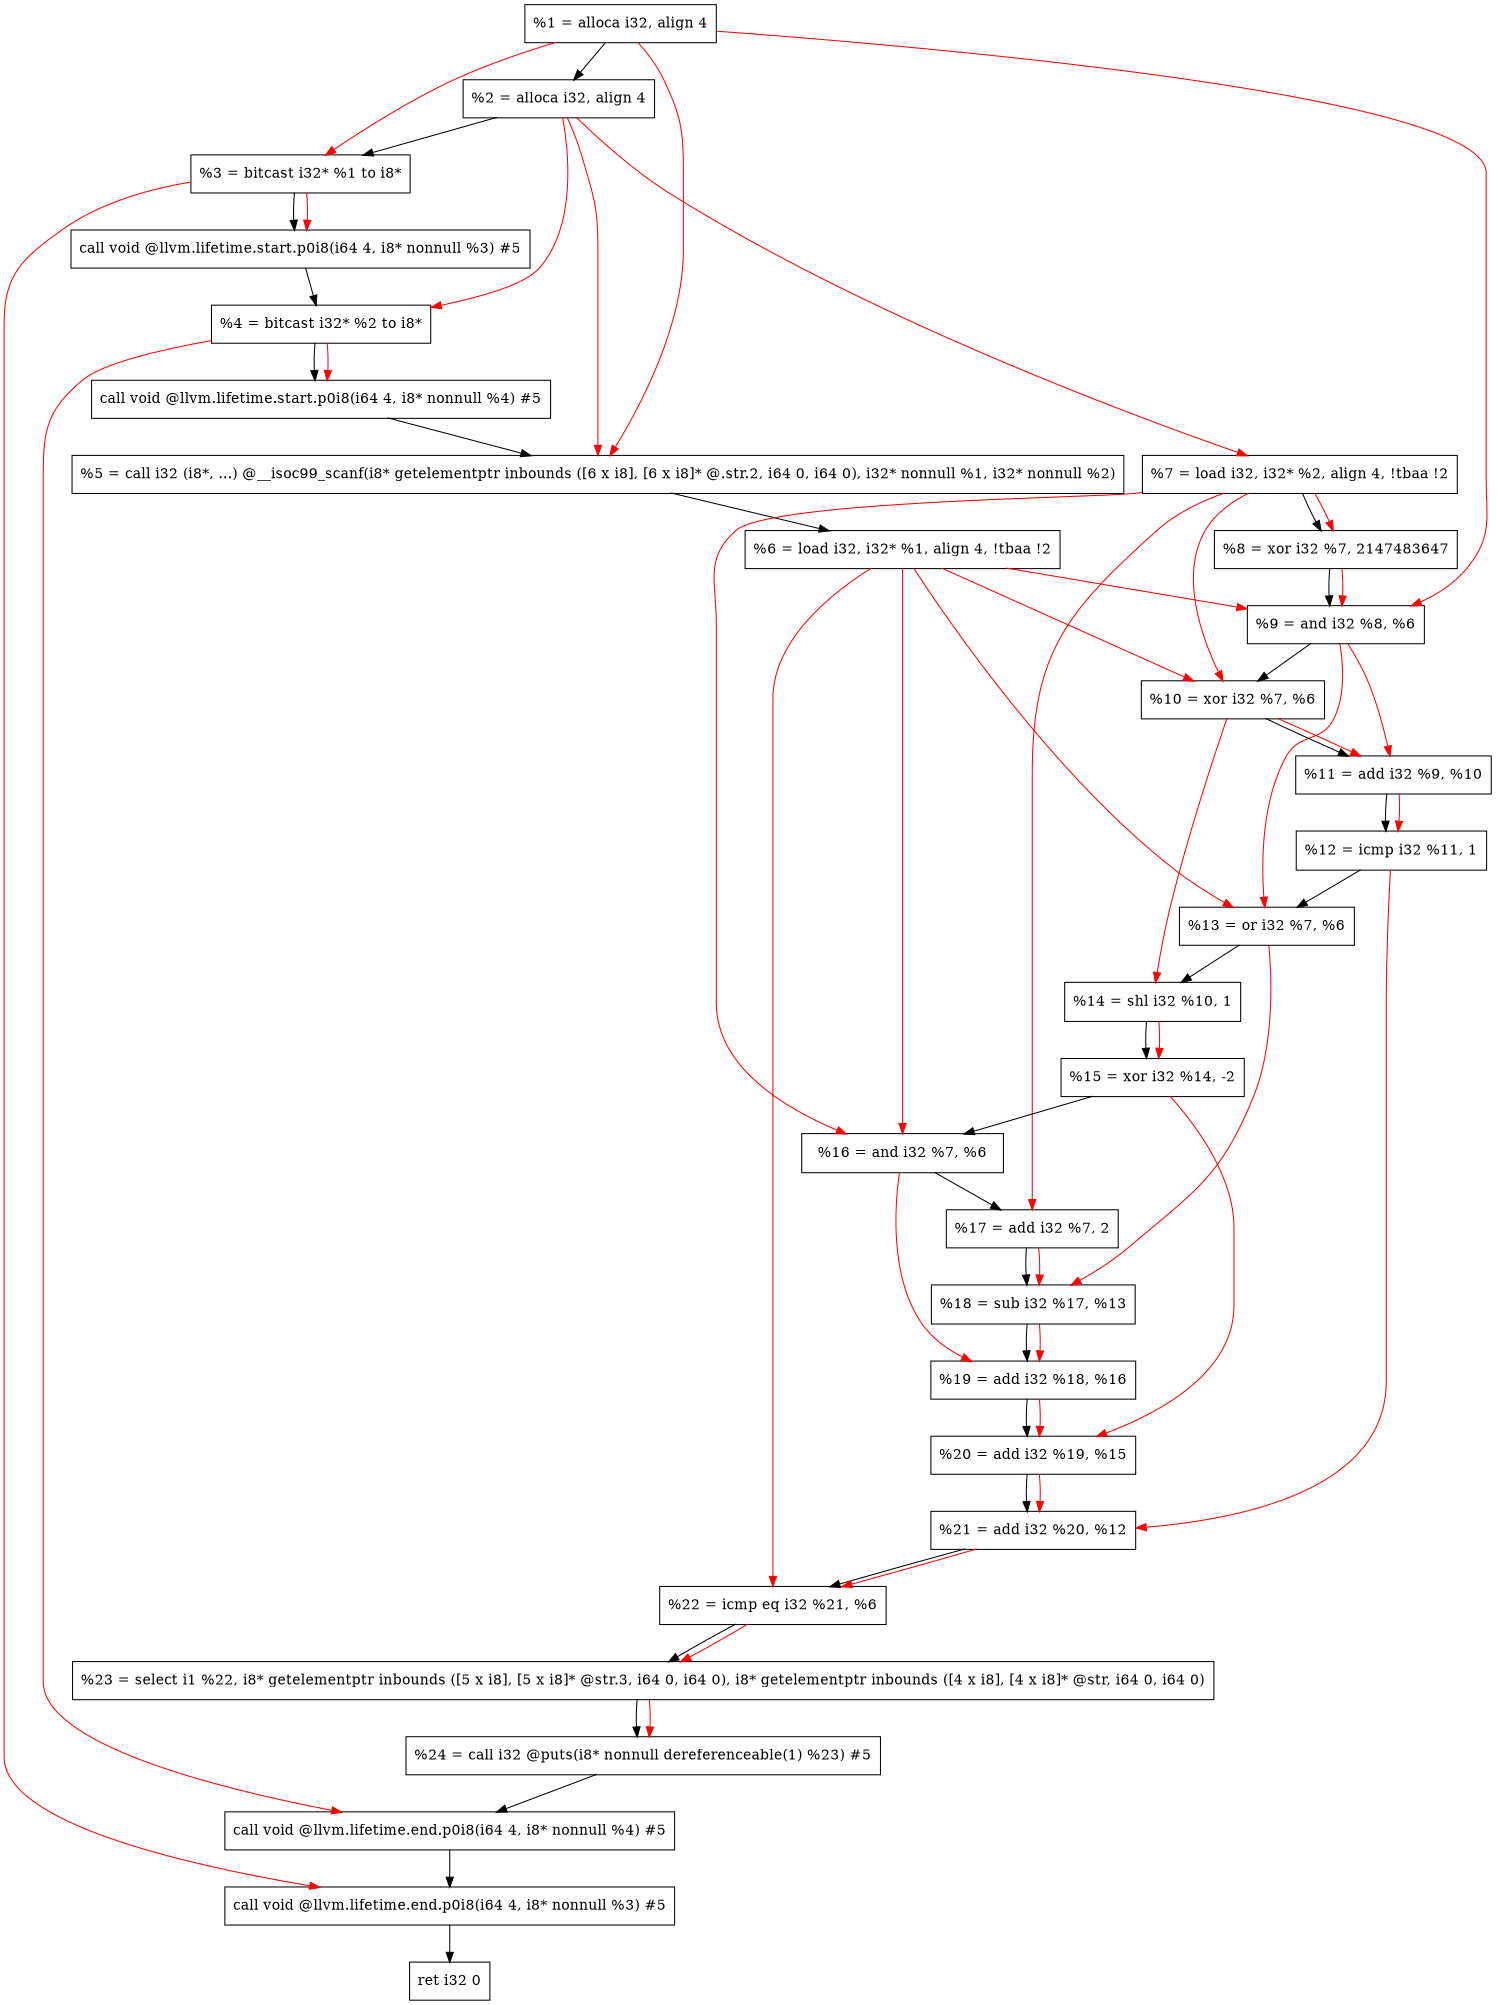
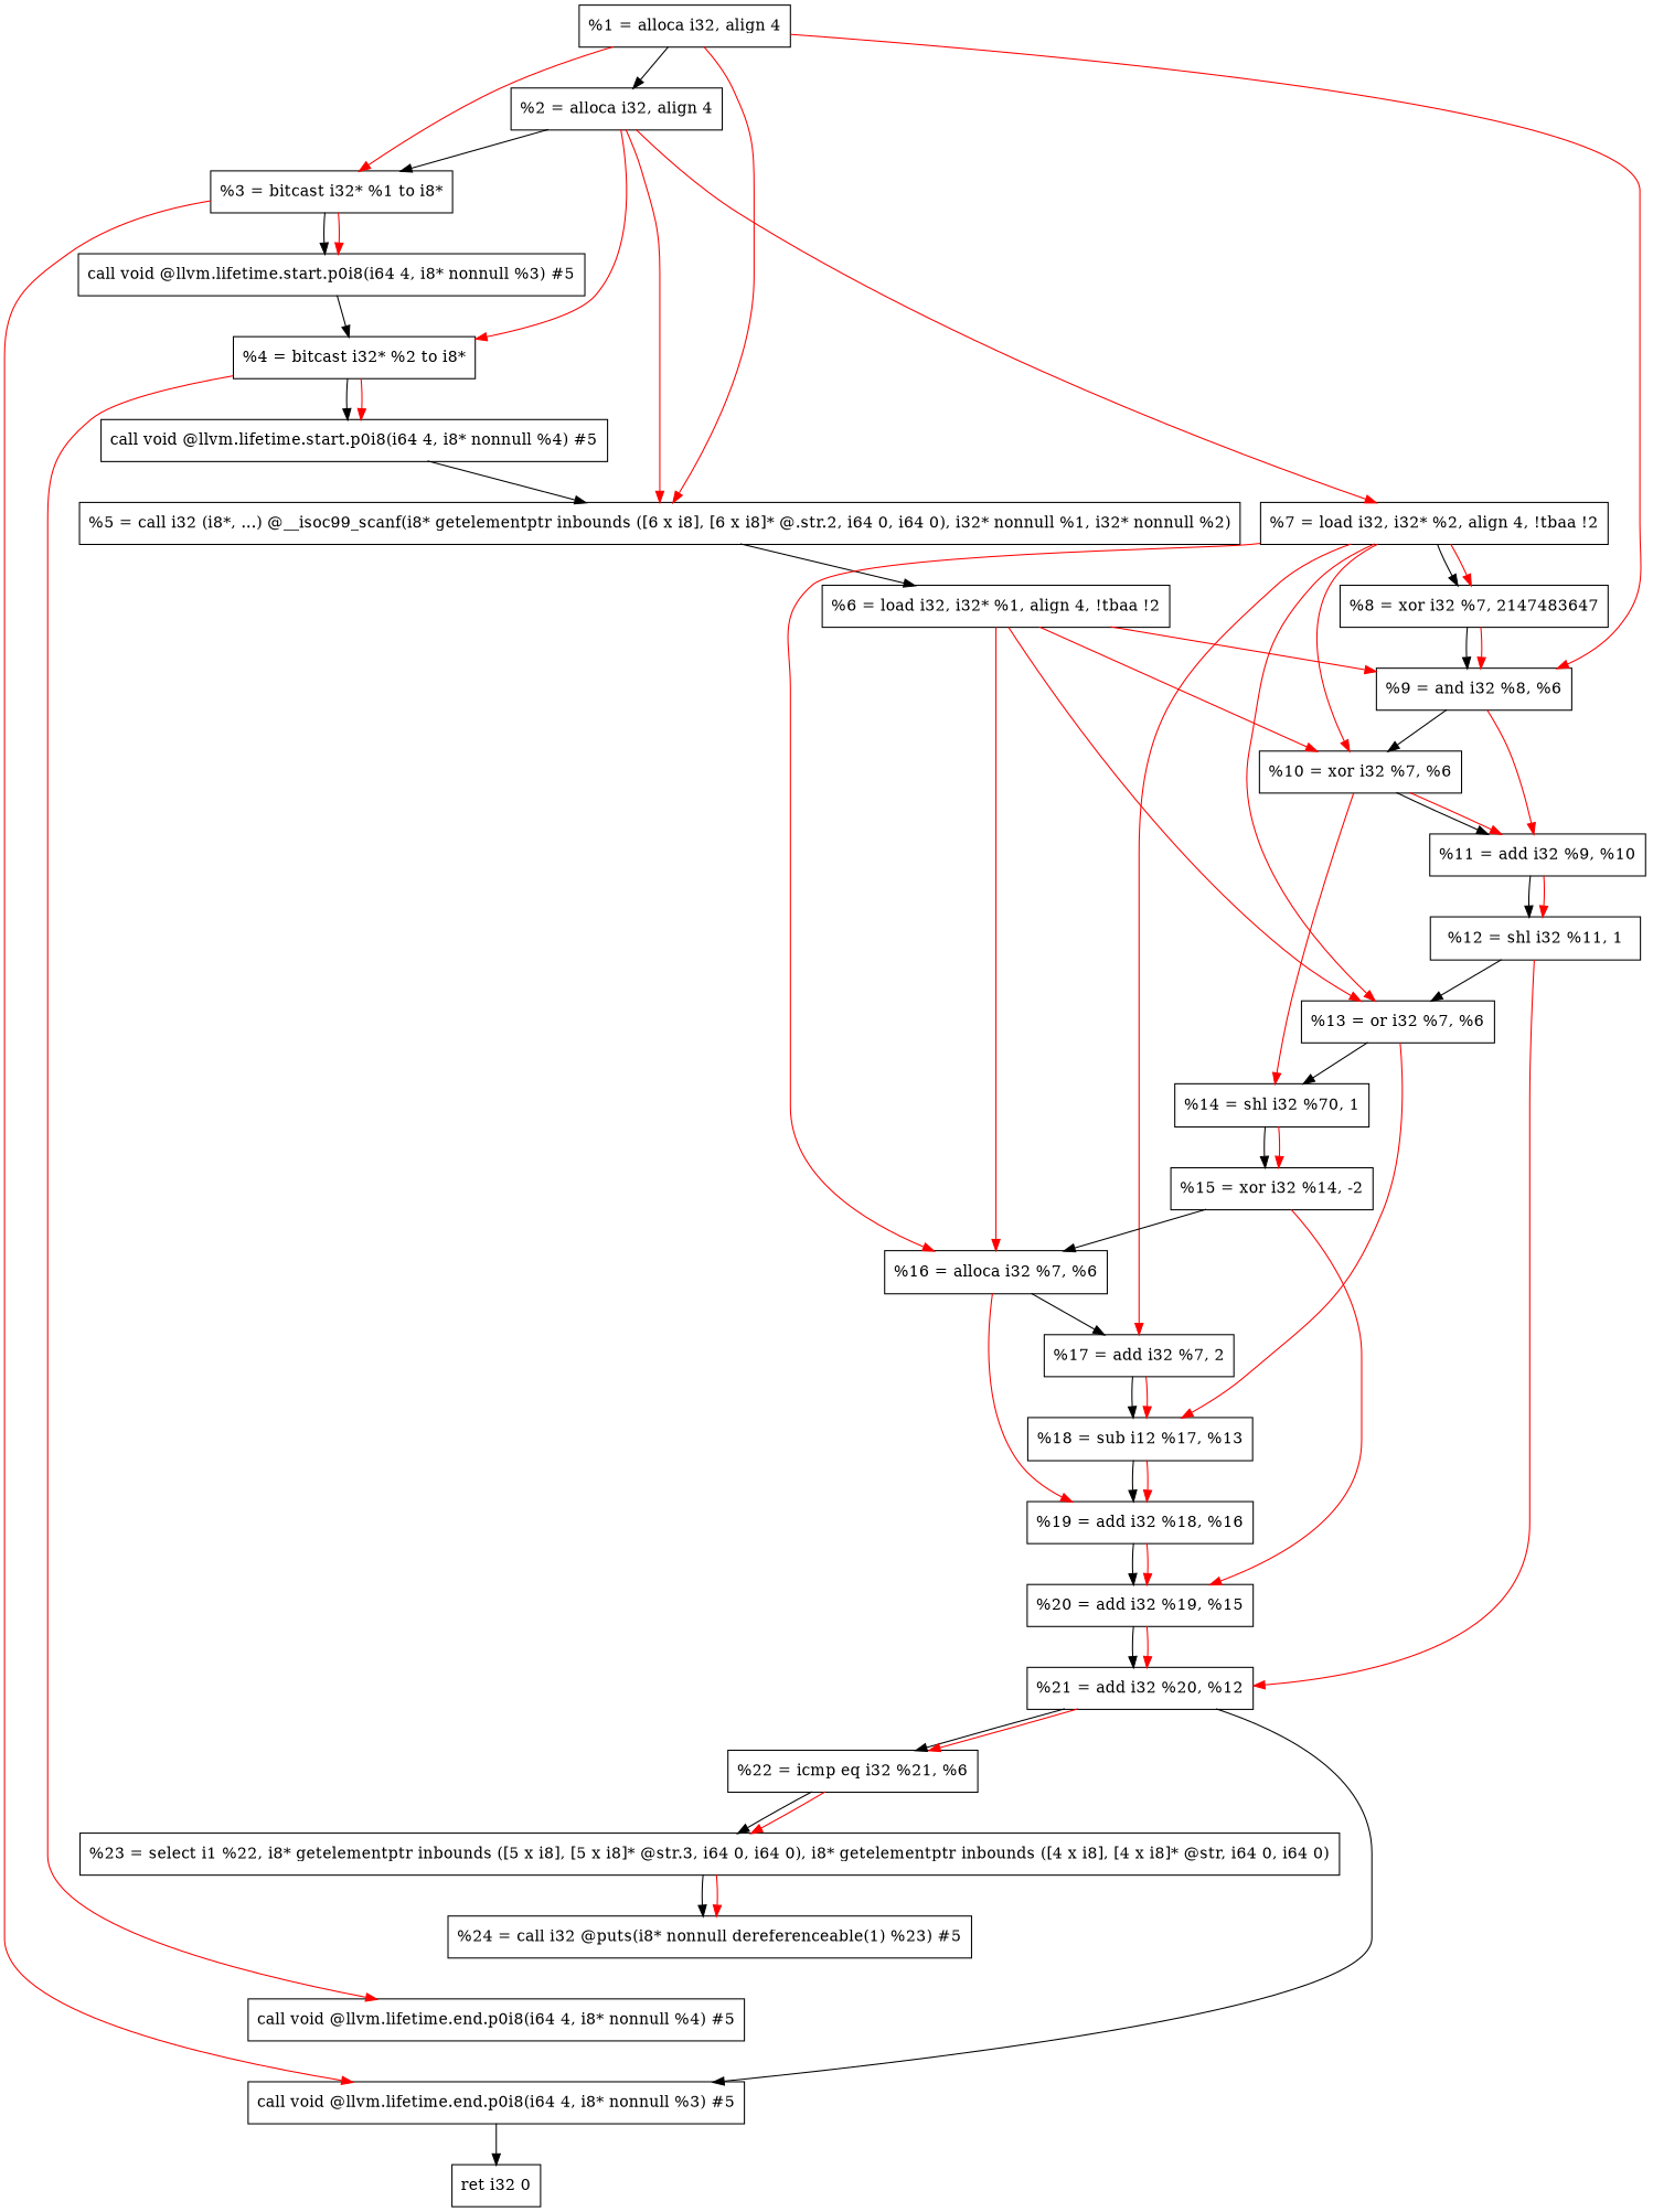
  digraph {
    node [shape=record]
    edge [color=red]
    n1 [label="  %1 = alloca i32, align 4"]
    n2 [label="  %2 = alloca i32, align 4"]
    n3 [label="  %3 = bitcast i32* %1 to i8*"]
    n4 [label="  %5 = call i32 (i8*, ...) @__isoc99_scanf(i8* getelementptr inbounds ([6 x i8], [6 x i8]* @.str.2, i64 0, i64 0), i32* nonnull %1, i32* nonnull %2)"]
    n5 [label="  %9 = and i32 %8, %6"]
    n6 [label="  %4 = bitcast i32* %2 to i8*"]
    n7 [label="  %7 = load i32, i32* %2, align 4, !tbaa !2"]
    n8 [label="  call void @llvm.lifetime.start.p0i8(i64 4, i8* nonnull %3) #5"]
    n9 [label="  call void @llvm.lifetime.end.p0i8(i64 4, i8* nonnull %3) #5"]
    n10 [label="  %6 = load i32, i32* %1, align 4, !tbaa !2"]
    n11 [label="  %10 = xor i32 %7, %6"]
    n12 [label="  %13 = or i32 %7, %6"]
-   n13 [label="  %16 = and i32 %7, %6"]
+   n13 [label="%16 = alloca i32 %7, %6"]
    n14 [label="  %22 = icmp eq i32 %21, %6"]
    n15 [label="  call void @llvm.lifetime.start.p0i8(i64 4, i8* nonnull %4) #5"]
    n16 [label="  call void @llvm.lifetime.end.p0i8(i64 4, i8* nonnull %4) #5"]
    n17 [label="  %8 = xor i32 %7, 2147483647"]
    n18 [label="  %17 = add i32 %7, 2"]
    n19 [label="  ret i32 0"]
    n20 [label="  %11 = add i32 %9, %10"]
-   n21 [label="  %14 = shl i32 %10, 1"]
-   n22 [label="  %18 = sub i32 %17, %13"]
+   n21 [label="%14 = shl i32 %70, 1"]
+   n22 [label="%18 = sub i12 %17, %13"]
    n23 [label="  %19 = add i32 %18, %16"]
    n24 [label="  %23 = select i1 %22, i8* getelementptr inbounds ([5 x i8], [5 x i8]* @str.3, i64 0, i64 0), i8* getelementptr inbounds ([4 x i8], [4 x i8]* @str, i64 0, i64 0)"]
-   n25 [label="%12 = icmp i32 %11, 1"]
+   n25 [label="  %12 = shl i32 %11, 1"]
    n26 [label="  %15 = xor i32 %14, -2"]
    n27 [label="  %21 = add i32 %20, %12"]
    n28 [label="  %20 = add i32 %19, %15"]
    n29 [label="  %24 = call i32 @puts(i8* nonnull dereferenceable(1) %23) #5"]
    n1 -> n2 [color=""]
    n1 -> n3
    n1 -> n4
    n1 -> n5
    n2 -> n3 [color=""]
    n2 -> n4
    n2 -> n6
    n2 -> n7
    n3 -> n8 [color=""]
    n3 -> n8
    n3 -> n9
    n4 -> n10 [color=""]
    n5 -> n11 [color=""]
    n5 -> n20
    n6 -> n15 [color=""]
    n6 -> n15
    n6 -> n16
    n7 -> n11
-   n5 -> n12
+   n7 -> n12
    n7 -> n13
    n7 -> n17 [color=""]
    n7 -> n17
    n7 -> n18
    n8 -> n6 [color=""]
    n9 -> n19 [color=""]
    n10 -> n5
    n10 -> n11
    n10 -> n12
    n10 -> n13
-   n10 -> n14
    n11 -> n20 [color=""]
    n11 -> n20
    n11 -> n21
    n12 -> n21 [color=""]
    n12 -> n22
    n13 -> n18 [color=""]
    n13 -> n23
    n14 -> n24 [color=""]
    n14 -> n24
    n15 -> n4 [color=""]
-   n16 -> n9 [color=""]
+   n27 -> n9 [color=""]
    n17 -> n5 [color=""]
    n17 -> n5
    n18 -> n22 [color=""]
    n18 -> n22
    n20 -> n25 [color=""]
    n20 -> n25
    n21 -> n26 [color=""]
    n21 -> n26
    n22 -> n23 [color=""]
    n22 -> n23
    n23 -> n28 [color=""]
    n23 -> n28
    n24 -> n29 [color=""]
    n24 -> n29
    n25 -> n12 [color=""]
    n25 -> n27
    n26 -> n13 [color=""]
    n26 -> n28
    n27 -> n14 [color=""]
    n27 -> n14
    n28 -> n27 [color=""]
    n28 -> n27
-   n29 -> n16 [color=""]
  }
